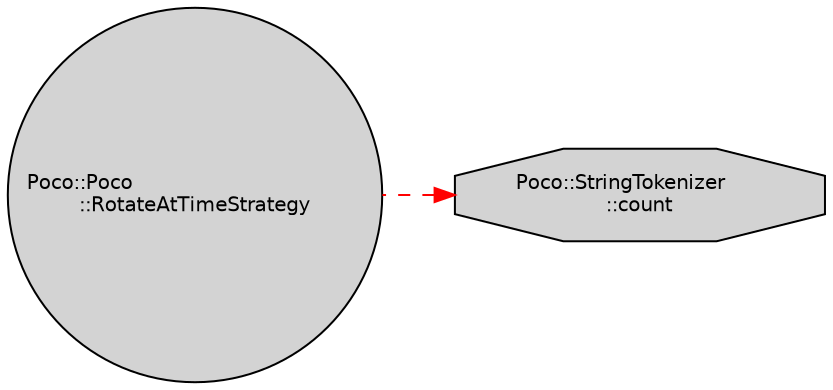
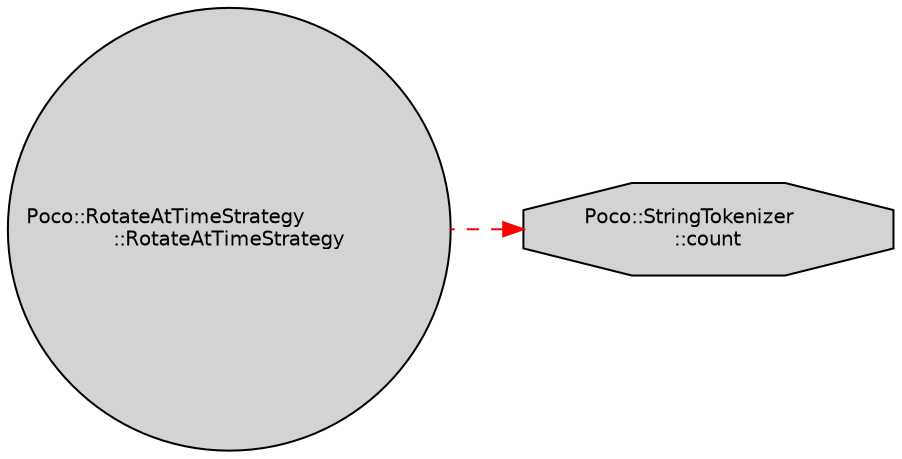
  digraph {
    rankdir=RL
    node [color=black fillcolor=lightgrey fontname=Helvetica fontsize=10 style=filled]
    n1 [fontcolor=black height=0.2 label="Poco::StringTokenizer\l::count" shape=octagon width=0.4]
-   n2 [height=0.2 label="Poco::Poco\l::RotateAtTimeStrategy" shape=circle width=0.4]
+   n2 [height=0.2 label="Poco::RotateAtTimeStrategy\l::RotateAtTimeStrategy" shape=circle width=0.4]
    n1 -> n2 [color=red dir=back fontname=Helvetica fontsize=10 labelfontname=Helvetica labelfontsize=10 style=dashed]
  }
